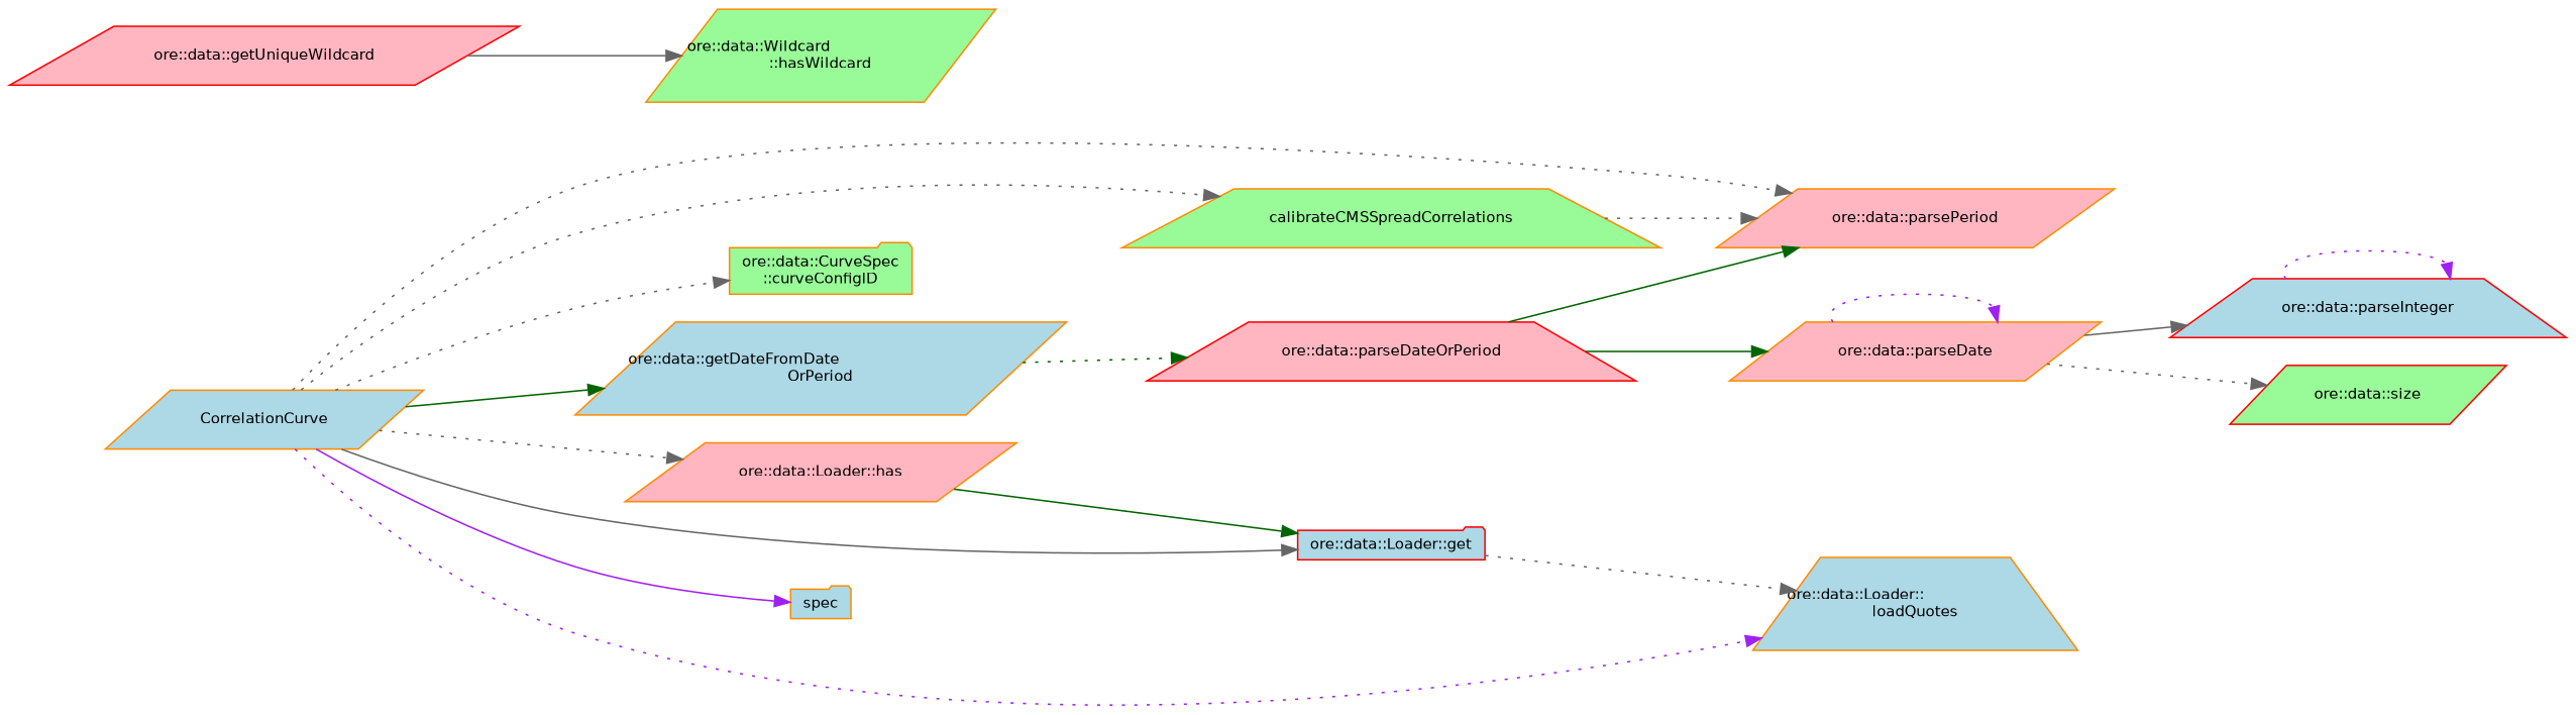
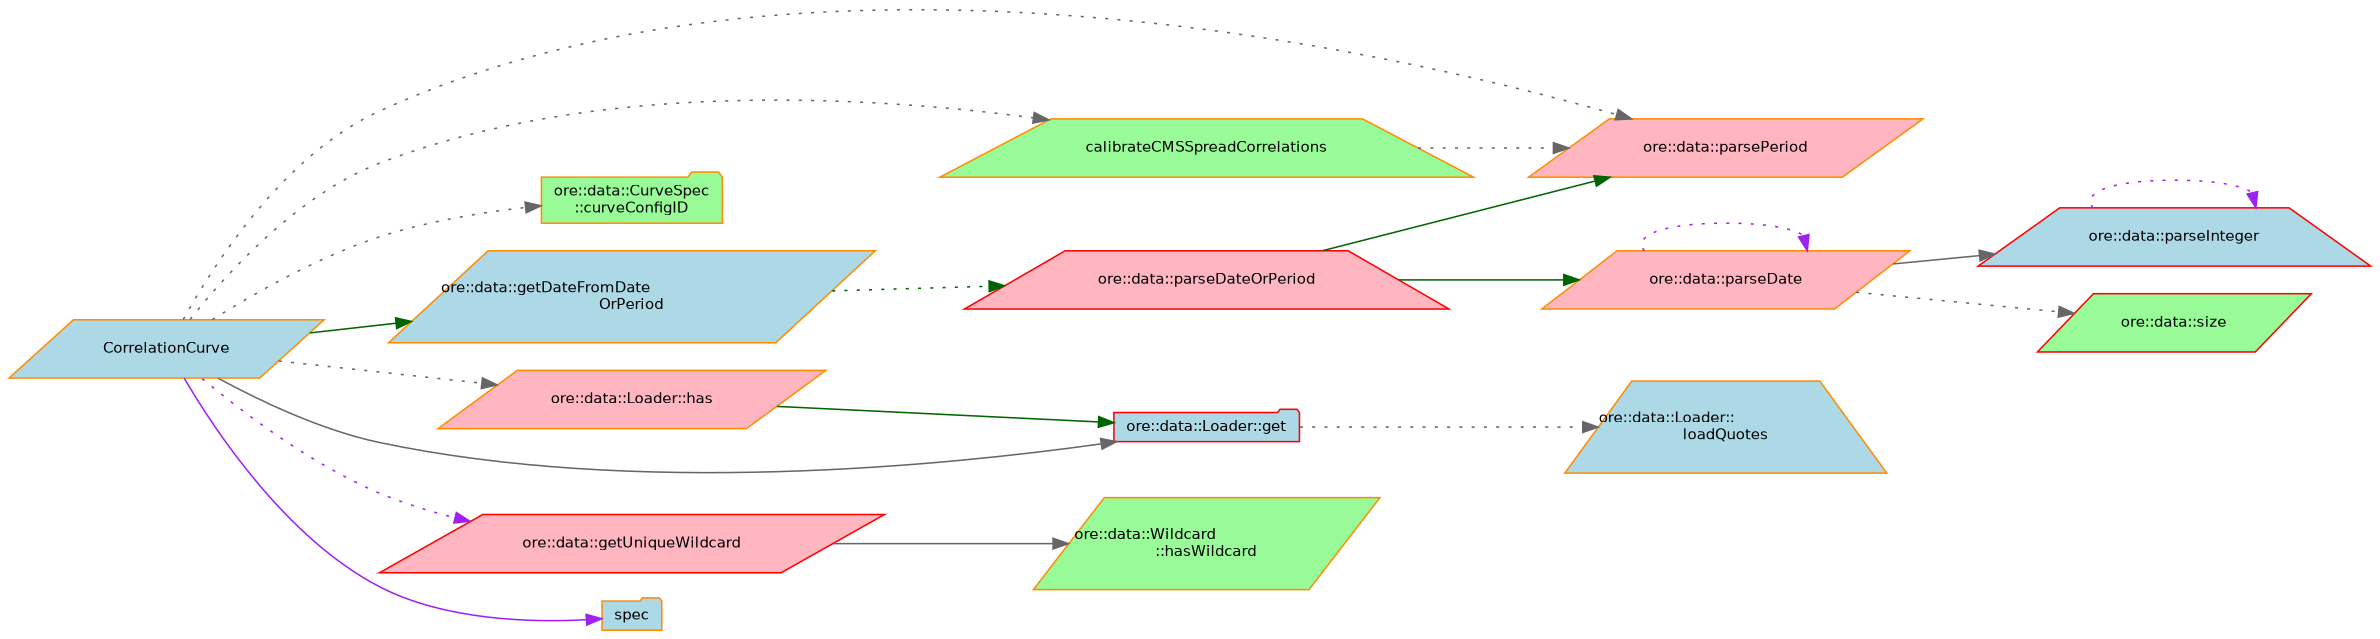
  digraph {
    rankdir=LR
    node [color=darkorange fillcolor=lightblue fontname=Helvetica fontsize=10 shape=parallelogram style=filled]
    edge [color=gray40 fontname=Helvetica fontsize=10 labelfontname=Helvetica labelfontsize=10 style=dotted]
    n1 [fontcolor=black height=0.2 label=CorrelationCurve width=0.4]
    n2 [fillcolor=palegreen height=0.2 label=calibrateCMSSpreadCorrelations shape=trapezium width=0.4]
    n3 [fillcolor=lightpink height=0.2 label="ore::data::parsePeriod" width=0.4]
    n4 [fillcolor=palegreen height=0.2 label="ore::data::CurveSpec\l::curveConfigID" shape=folder width=0.4]
    n5 [color=red height=0.2 label="ore::data::Loader::get" shape=folder width=0.4]
    n6 [height=0.2 label="ore::data::getDateFromDate\lOrPeriod" width=0.4]
    n7 [color=red fillcolor=lightpink height=0.2 label="ore::data::getUniqueWildcard" width=0.4]
    n8 [fillcolor=lightpink height=0.2 label="ore::data::Loader::has" width=0.4]
    n9 [height=0.2 label=spec shape=folder width=0.4]
    n10 [height=0.2 label="ore::data::Loader::\lloadQuotes" shape=trapezium width=0.4]
    n11 [color=red fillcolor=lightpink height=0.2 label="ore::data::parseDateOrPeriod" shape=trapezium width=0.4]
    n12 [fillcolor=palegreen height=0.2 label="ore::data::Wildcard\l::hasWildcard" width=0.4]
    n13 [fillcolor=lightpink height=0.2 label="ore::data::parseDate" width=0.4]
    n14 [color=red height=0.2 label="ore::data::parseInteger" shape=trapezium width=0.4]
    n15 [color=red fillcolor=palegreen height=0.2 label="ore::data::size" width=0.4]
    n1 -> n2
    n1 -> n3
    n1 -> n4
    n1 -> n5 [style=solid]
    n1 -> n6 [color=darkgreen style=solid]
-   n1 -> n10 [color=purple]
+   n1 -> n7 [color=purple]
    n1 -> n8
    n1 -> n9 [color=purple style=solid]
    n2 -> n3
    n5 -> n10
    n6 -> n11 [color=darkgreen]
    n7 -> n12 [style=solid]
    n8 -> n5 [color=darkgreen style=solid]
    n11 -> n3 [color=darkgreen style=solid]
    n11 -> n13 [color=darkgreen style=solid]
    n13 -> n13 [color=purple]
    n13 -> n14 [style=solid]
    n13 -> n15
    n14 -> n14 [color=purple]
  }
